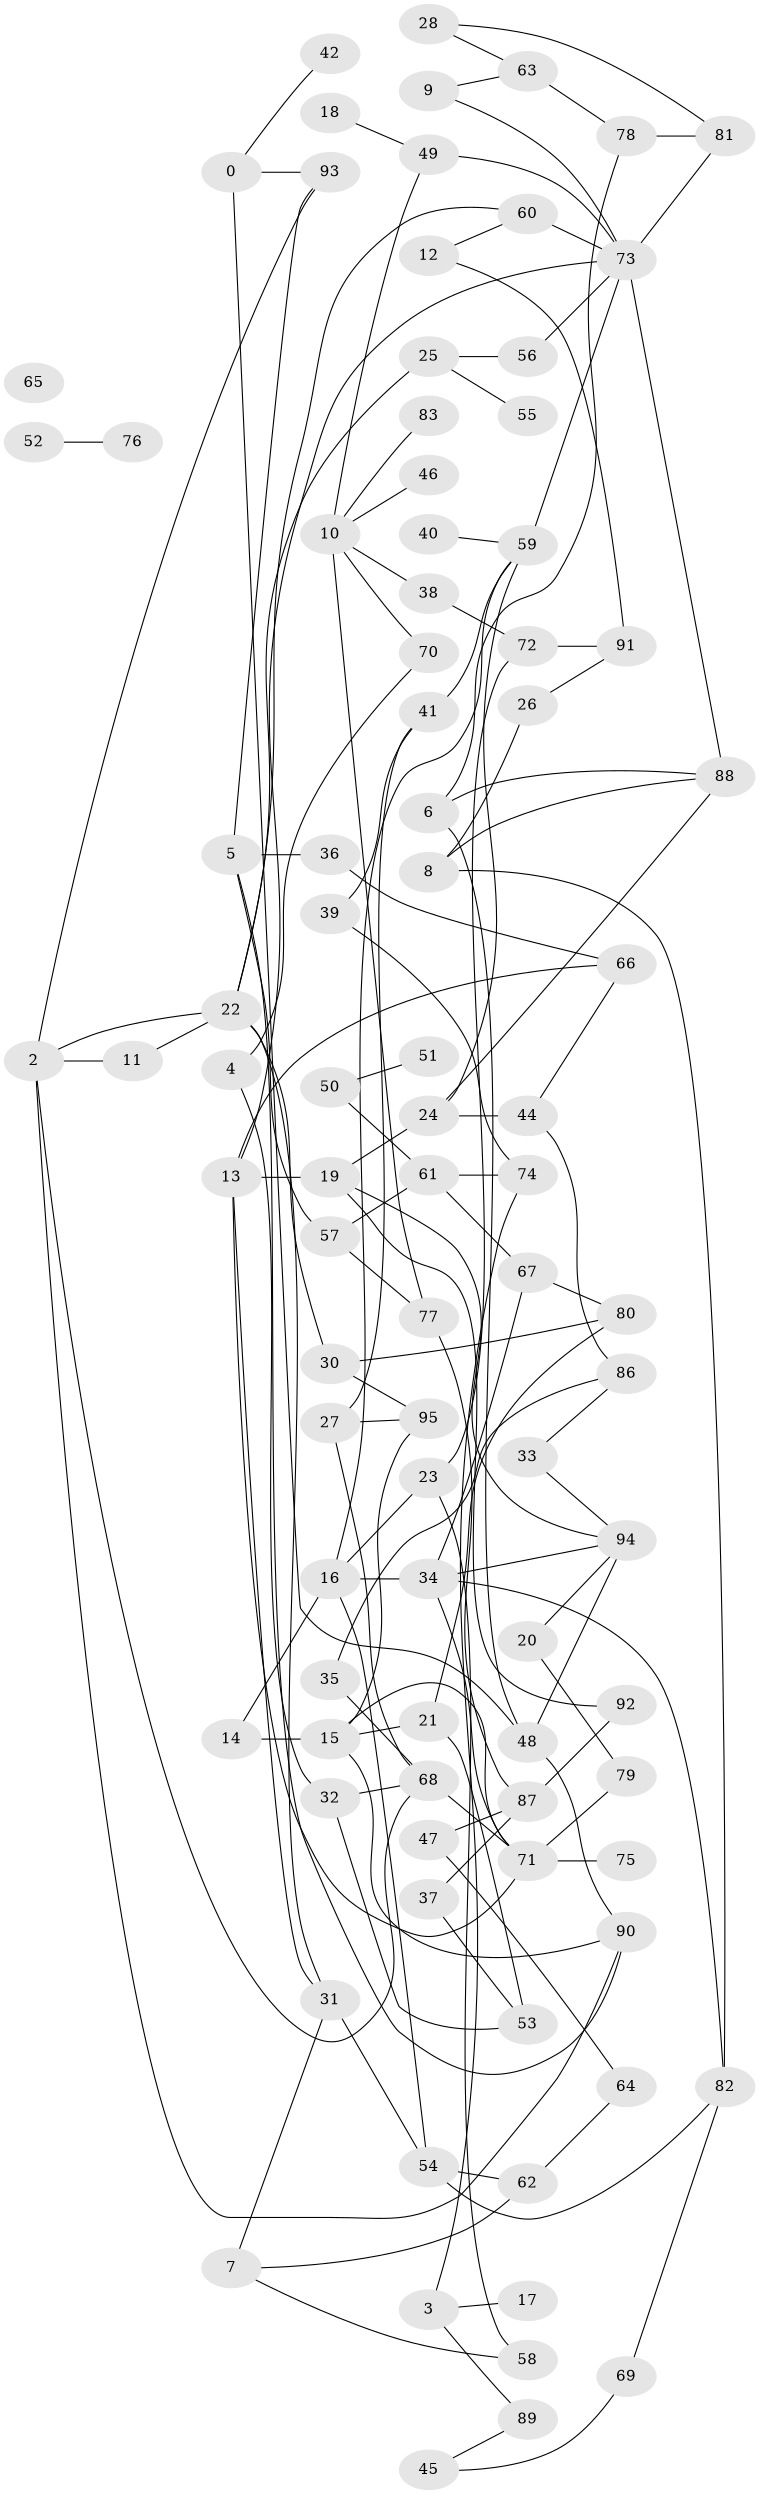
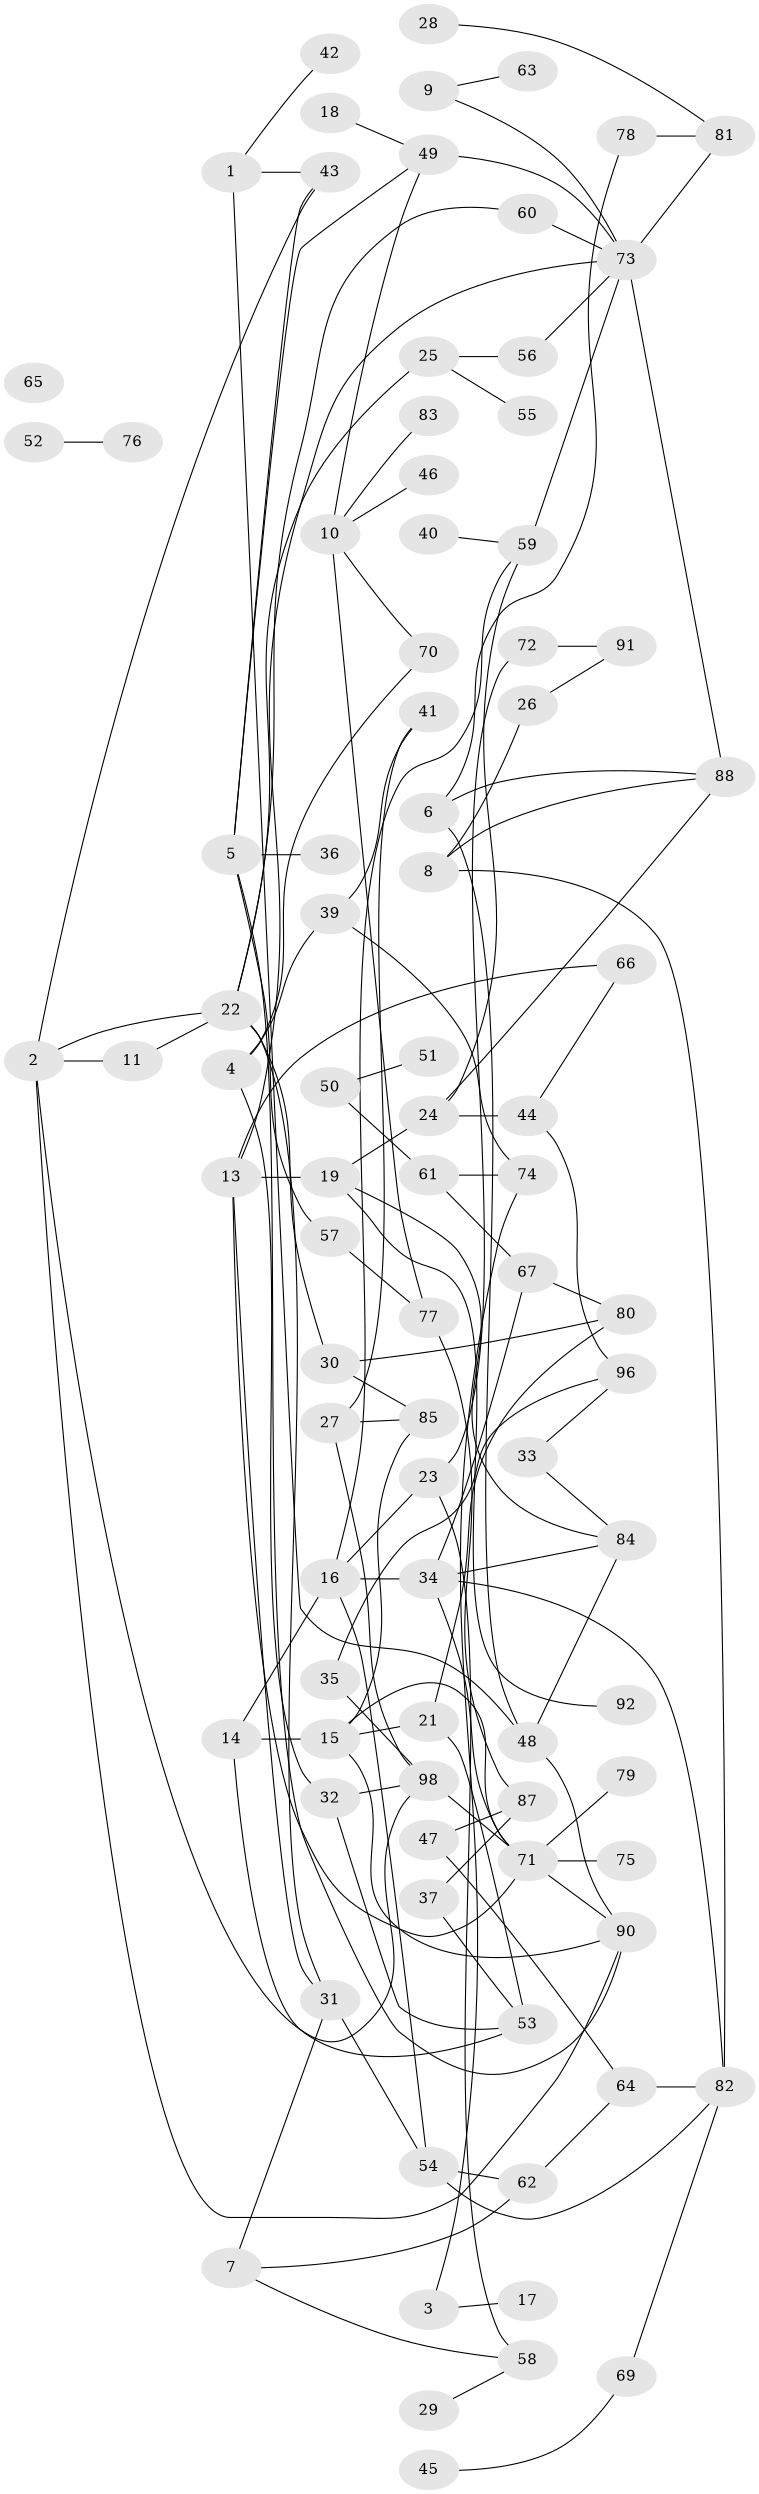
  graph {
    rankdir=LR
    node [color=gray90 style=filled]
-   1 [label=0]
+   1
    42
-   43 [label=93]
+   43
    48
    90
-   84 [label=94]
+   84
    2
    11
    22
-   68
+   68 [label=98]
    31
    60
    25
    30
    71
    3
    17
    74
-   89
    4
    32
    39
    70
    53
    41
    5
    36
    49
    57
    54
    66
    73
    77
    61
    6
    78
    88
    81
    7
    58
    62
    64
    8
    26
    82
    91
    9
    63
    10
-   38
    46
    83
    72
    87
-   12
    13
    19
    24
    92
    79
    75
    14
    15
    16
    21
-   85 [label=95]
+   85
    23
    34
    59
    80
    67
    18
    44
-   20
    55
    56
-   86
+   86 [label=96]
    27
    28
+   29
    33
    35
    37
    40
    45
    69
    47
    50
    51
    52
    76
    65
    1 -- 42
    1 -- 43
    1 -- 48
    48 -- 90
    48 -- 84
    2 -- 43
    2 -- 90
    2 -- 11
    2 -- 22
    2 -- 68
    11 -- 22
    22 -- 31
    22 -- 60
    22 -- 25
    22 -- 30
    68 -- 71
    31 -- 54
    60 -- 73
    25 -- 55
    25 -- 56
    30 -- 85
    30 -- 80
+   71 -- 90
    71 -- 79
    71 -- 75
    3 -- 17
    3 -- 74
-   3 -- 89
    4 -- 32
+   4 -- 39
    4 -- 70
    32 -- 68
    32 -- 53
    39 -- 74
    39 -- 41
-   41 -- 59
    5 -- 43
    5 -- 90
    5 -- 36
+   5 -- 49
    5 -- 57
-   36 -- 66
    49 -- 73
    57 -- 77
-   57 -- 61
    54 -- 62
    54 -- 82
    73 -- 88
    73 -- 81
    77 -- 87
    61 -- 74
    61 -- 67
    6 -- 48
    6 -- 78
    6 -- 88
    78 -- 81
    7 -- 31
    7 -- 58
    7 -- 62
    62 -- 64
+   64 -- 82
    8 -- 88
    8 -- 26
    8 -- 82
    26 -- 91
    9 -- 73
    9 -- 63
-   63 -- 78
    10 -- 70
    10 -- 49
    10 -- 77
-   10 -- 38
    10 -- 46
    10 -- 83
-   38 -- 72
    72 -- 91
-   87 -- 92
-   12 -- 60
-   12 -- 91
    13 -- 31
    13 -- 71
    13 -- 66
    13 -- 73
    13 -- 19
    19 -- 84
    19 -- 24
    19 -- 92
    24 -- 88
    24 -- 59
    24 -- 44
+   14 -- 53
    14 -- 15
    14 -- 16
    15 -- 90
    15 -- 71
    15 -- 21
    15 -- 85
    16 -- 54
    16 -- 23
    16 -- 34
    16 -- 59
    21 -- 53
    21 -- 80
    23 -- 58
    23 -- 72
    34 -- 84
    34 -- 71
    34 -- 82
    34 -- 67
    59 -- 73
    67 -- 80
    18 -- 49
    44 -- 66
    44 -- 86
-   20 -- 84
-   20 -- 79
    56 -- 73
    27 -- 68
    27 -- 41
    27 -- 85
    28 -- 81
-   28 -- 63
+   29 -- 58
    33 -- 84
    33 -- 86
    35 -- 68
    35 -- 86
    37 -- 53
    37 -- 87
    40 -- 59
-   45 -- 89
    45 -- 69
    69 -- 82
    47 -- 64
    47 -- 87
    50 -- 61
    50 -- 51
    52 -- 76
  }
